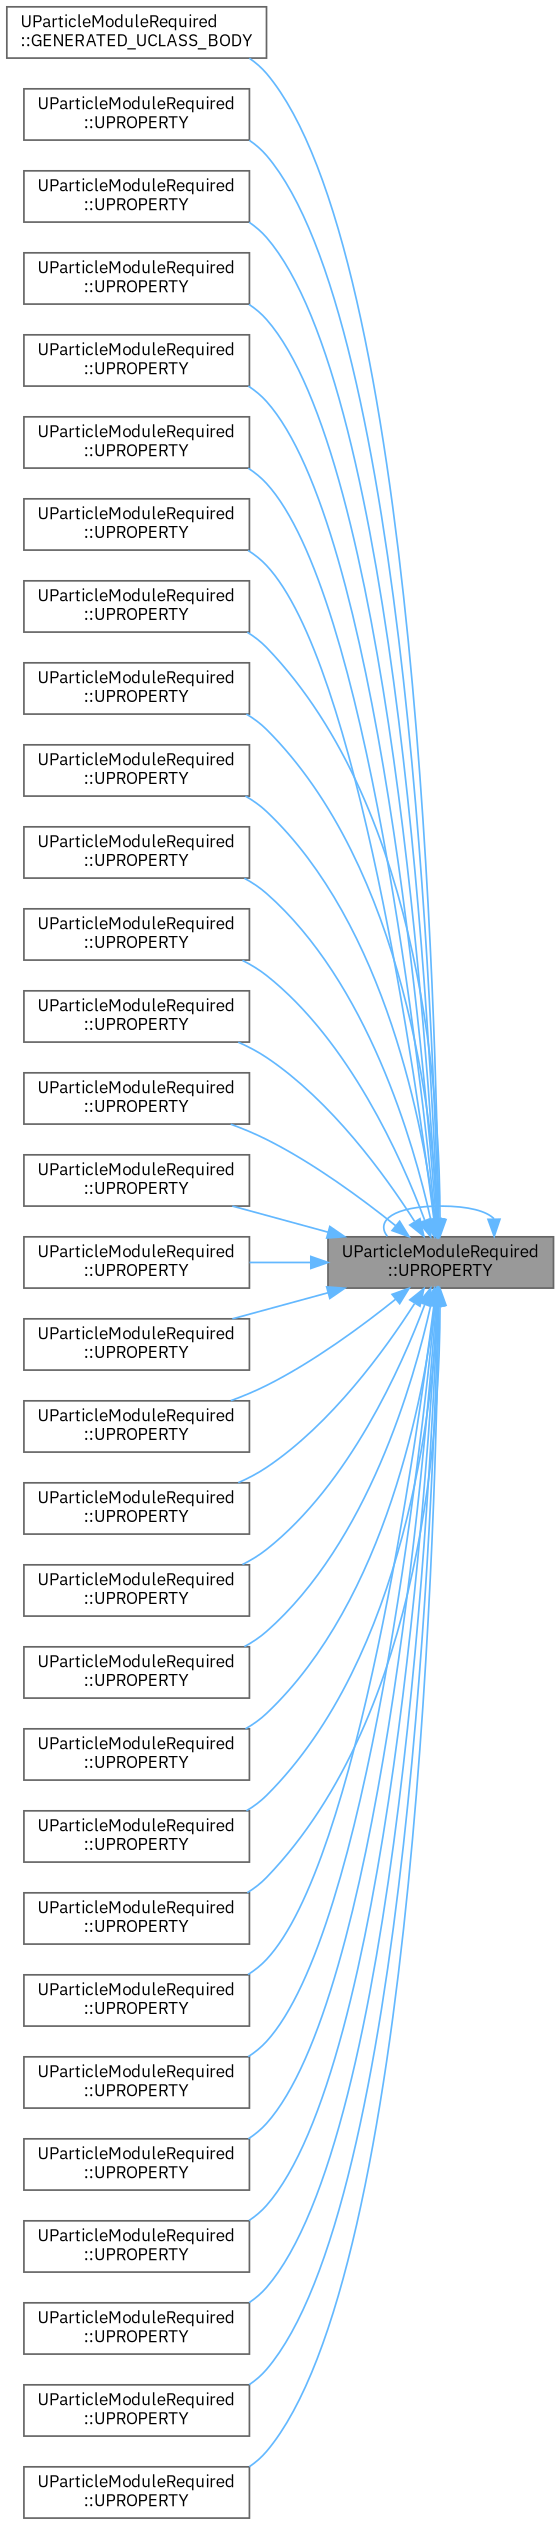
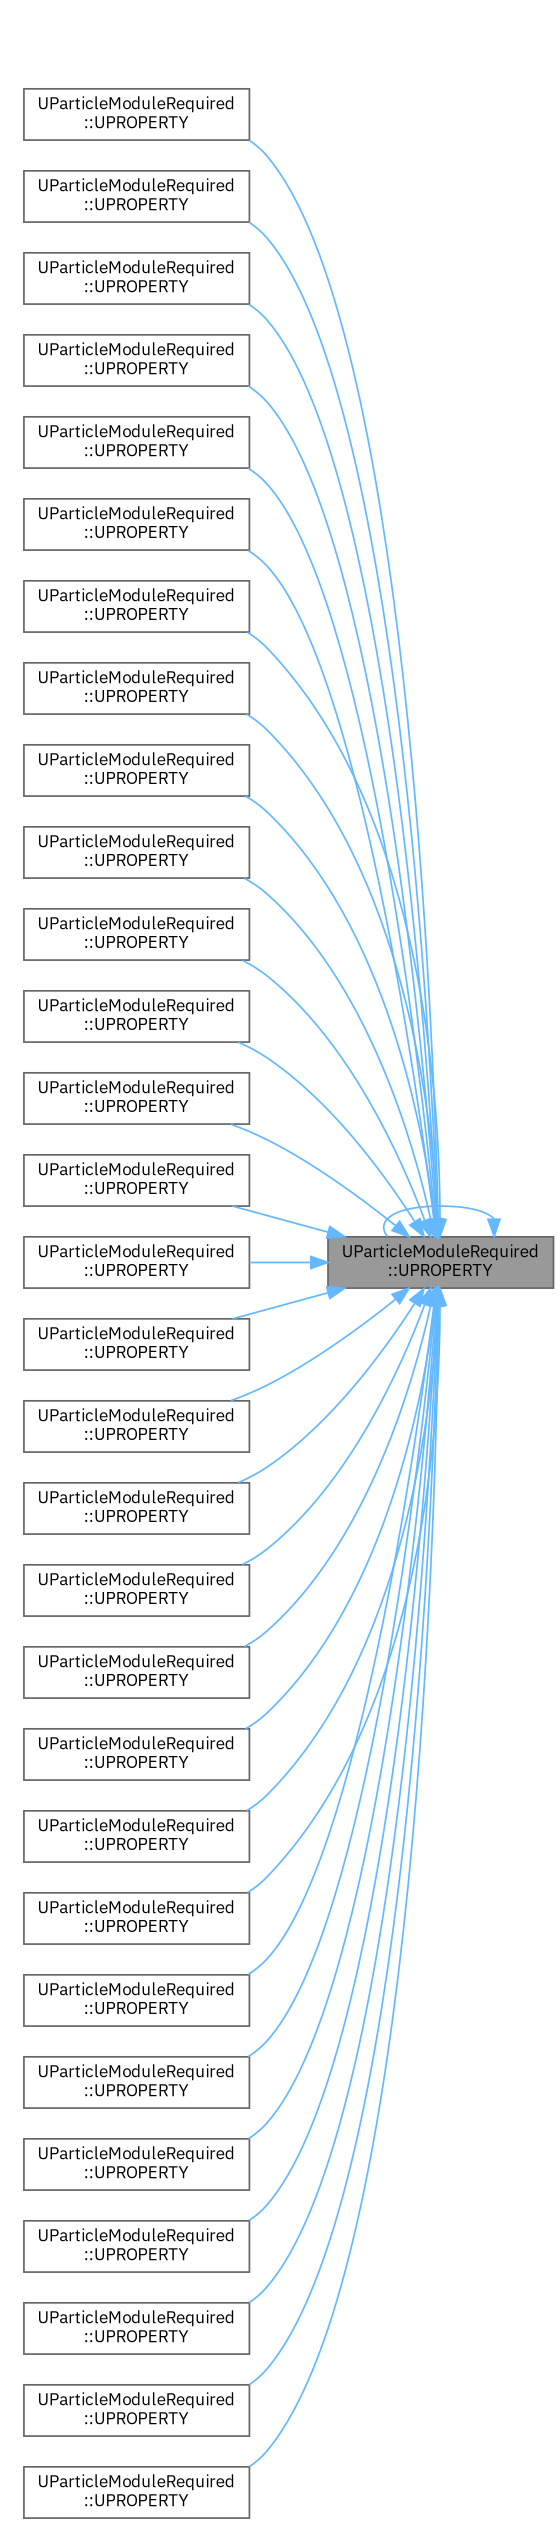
  digraph {
    rankdir=RL
    fontname="IBM Plex Sans"
    node [color=grey40 fillcolor=white fontname="IBM Plex Sans" fontsize=10 shape=box style=filled]
    edge [color=steelblue1 dir=back fontname="IBM Plex Sans" fontsize=10 labelfontname=Helvetica labelfontsize=10 style=solid]
    n1 [color=gray40 fillcolor=grey60 fontcolor=black height=0.2 label="UParticleModuleRequired\l::UPROPERTY" width=0.4]
-   n2 [height=0.2 label="UParticleModuleRequired\l::GENERATED_UCLASS_BODY" width=0.4]
    n3 [height=0.2 label="UParticleModuleRequired\l::UPROPERTY" width=0.4]
    n4 [height=0.2 label="UParticleModuleRequired\l::UPROPERTY" width=0.4]
    n5 [height=0.2 label="UParticleModuleRequired\l::UPROPERTY" width=0.4]
    n6 [height=0.2 label="UParticleModuleRequired\l::UPROPERTY" width=0.4]
    n7 [height=0.2 label="UParticleModuleRequired\l::UPROPERTY" width=0.4]
    n8 [height=0.2 label="UParticleModuleRequired\l::UPROPERTY" width=0.4]
    n9 [height=0.2 label="UParticleModuleRequired\l::UPROPERTY" width=0.4]
    n10 [height=0.2 label="UParticleModuleRequired\l::UPROPERTY" width=0.4]
    n11 [height=0.2 label="UParticleModuleRequired\l::UPROPERTY" width=0.4]
    n12 [height=0.2 label="UParticleModuleRequired\l::UPROPERTY" width=0.4]
    n13 [height=0.2 label="UParticleModuleRequired\l::UPROPERTY" width=0.4]
    n14 [height=0.2 label="UParticleModuleRequired\l::UPROPERTY" width=0.4]
    n15 [height=0.2 label="UParticleModuleRequired\l::UPROPERTY" width=0.4]
    n16 [height=0.2 label="UParticleModuleRequired\l::UPROPERTY" width=0.4]
    n17 [height=0.2 label="UParticleModuleRequired\l::UPROPERTY" width=0.4]
    n18 [height=0.2 label="UParticleModuleRequired\l::UPROPERTY" width=0.4]
    n19 [height=0.2 label="UParticleModuleRequired\l::UPROPERTY" width=0.4]
    n20 [height=0.2 label="UParticleModuleRequired\l::UPROPERTY" width=0.4]
    n21 [height=0.2 label="UParticleModuleRequired\l::UPROPERTY" width=0.4]
    n22 [height=0.2 label="UParticleModuleRequired\l::UPROPERTY" width=0.4]
    n23 [height=0.2 label="UParticleModuleRequired\l::UPROPERTY" width=0.4]
    n24 [height=0.2 label="UParticleModuleRequired\l::UPROPERTY" width=0.4]
    n25 [height=0.2 label="UParticleModuleRequired\l::UPROPERTY" width=0.4]
    n26 [height=0.2 label="UParticleModuleRequired\l::UPROPERTY" width=0.4]
    n27 [height=0.2 label="UParticleModuleRequired\l::UPROPERTY" width=0.4]
    n28 [height=0.2 label="UParticleModuleRequired\l::UPROPERTY" width=0.4]
    n29 [height=0.2 label="UParticleModuleRequired\l::UPROPERTY" width=0.4]
    n30 [height=0.2 label="UParticleModuleRequired\l::UPROPERTY" width=0.4]
    n31 [height=0.2 label="UParticleModuleRequired\l::UPROPERTY" width=0.4]
    n32 [height=0.2 label="UParticleModuleRequired\l::UPROPERTY" width=0.4]
    n1 -> n1
-   n1 -> n2
    n1 -> n3
    n1 -> n4
    n1 -> n5
    n1 -> n6
    n1 -> n7
    n1 -> n8
    n1 -> n9
    n1 -> n10
    n1 -> n11
    n1 -> n12
    n1 -> n13
    n1 -> n14
    n1 -> n15
    n1 -> n16
    n1 -> n17
    n1 -> n18
    n1 -> n19
    n1 -> n20
    n1 -> n21
    n1 -> n22
    n1 -> n23
    n1 -> n24
    n1 -> n25
    n1 -> n26
    n1 -> n27
    n1 -> n28
    n1 -> n29
    n1 -> n30
    n1 -> n31
    n1 -> n32
  }
